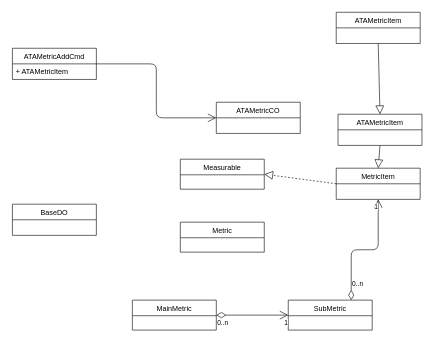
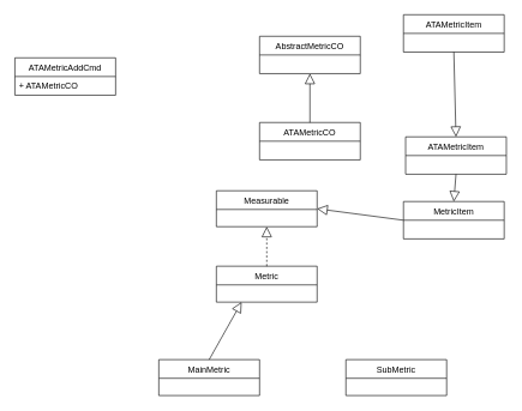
  <mxCell id="0" />
  <mxCell id="1" parent="0" />
+ <mxCell id="2" value="AbstractMetricCO" style="swimlane;fontStyle=0;childLayout=stackLayout;horizontal=1;startSize=26;fillColor=none;horizontalStack=0;resizeParent=1;resizeParentMax=0;resizeLast=0;collapsible=1;marginBottom=0;" parent="1" vertex="1"><mxGeometry x="360" y="50" width="140" height="52" as="geometry" /></mxCell>
  <mxCell id="3" value="ATAMetricCO" style="swimlane;fontStyle=0;childLayout=stackLayout;horizontal=1;startSize=26;fillColor=none;horizontalStack=0;resizeParent=1;resizeParentMax=0;resizeLast=0;collapsible=1;marginBottom=0;" parent="1" vertex="1"><mxGeometry x="360" y="170" width="140" height="52" as="geometry" /></mxCell>
+ <mxCell id="4" value="" style="endArrow=block;endFill=0;endSize=12;html=1;entryX=0.5;entryY=1;entryDx=0;entryDy=0;exitX=0.5;exitY=0;exitDx=0;exitDy=0;" parent="1" source="3" target="2" edge="1"><mxGeometry width="160" relative="1" as="geometry"><mxPoint x="440" y="60" as="sourcePoint" /><mxPoint x="440" y="-18" as="targetPoint" /></mxGeometry></mxCell>
  <mxCell id="5" value="ATAMetricAddCmd" style="swimlane;fontStyle=0;childLayout=stackLayout;horizontal=1;startSize=26;fillColor=none;horizontalStack=0;resizeParent=1;resizeParentMax=0;resizeLast=0;collapsible=1;marginBottom=0;" parent="1" vertex="1"><mxGeometry x="20" y="80" width="140" height="52" as="geometry" /></mxCell>
- <mxCell id="6" value="+ ATAMetricItem" style="text;strokeColor=none;fillColor=none;align=left;verticalAlign=top;spacingLeft=4;spacingRight=4;overflow=hidden;rotatable=0;points=[[0,0.5],[1,0.5]];portConstraint=eastwest;" parent="5" vertex="1"><mxGeometry y="26" width="140" height="26" as="geometry" /></mxCell>
- <mxCell id="7" value="" style="endArrow=open;endFill=1;endSize=12;html=1;entryX=0;entryY=0.5;entryDx=0;entryDy=0;exitX=1;exitY=0.5;exitDx=0;exitDy=0;edgeStyle=elbowEdgeStyle;" parent="1" source="5" target="3" edge="1"><mxGeometry width="160" relative="1" as="geometry"><mxPoint x="180" y="230" as="sourcePoint" /><mxPoint x="340" y="230" as="targetPoint" /></mxGeometry></mxCell>
+ <mxCell id="6" value="+ ATAMetricCO" style="text;strokeColor=none;fillColor=none;align=left;verticalAlign=top;spacingLeft=4;spacingRight=4;overflow=hidden;rotatable=0;points=[[0,0.5],[1,0.5]];portConstraint=eastwest;" parent="5" vertex="1"><mxGeometry y="26" width="140" height="26" as="geometry" /></mxCell>
  <mxCell id="8" value="ATAMetricItem" style="swimlane;fontStyle=0;childLayout=stackLayout;horizontal=1;startSize=26;fillColor=none;horizontalStack=0;resizeParent=1;resizeParentMax=0;resizeLast=0;collapsible=1;marginBottom=0;" parent="1" vertex="1"><mxGeometry x="560" y="20" width="140" height="52" as="geometry" /></mxCell>
- <mxCell id="9" value="BaseDO" style="swimlane;fontStyle=0;childLayout=stackLayout;horizontal=1;startSize=26;fillColor=none;horizontalStack=0;resizeParent=1;resizeParentMax=0;resizeLast=0;collapsible=1;marginBottom=0;" parent="1" vertex="1"><mxGeometry x="20" y="340" width="140" height="52" as="geometry" /></mxCell>
  <mxCell id="10" value="Measurable" style="swimlane;fontStyle=0;childLayout=stackLayout;horizontal=1;startSize=26;fillColor=none;horizontalStack=0;resizeParent=1;resizeParentMax=0;resizeLast=0;collapsible=1;marginBottom=0;" parent="1" vertex="1"><mxGeometry x="300" y="265" width="140" height="50" as="geometry" /></mxCell>
  <mxCell id="11" value="Metric" style="swimlane;fontStyle=0;childLayout=stackLayout;horizontal=1;startSize=26;fillColor=none;horizontalStack=0;resizeParent=1;resizeParentMax=0;resizeLast=0;collapsible=1;marginBottom=0;" parent="1" vertex="1"><mxGeometry x="300" y="370" width="140" height="50" as="geometry" /></mxCell>
+ <mxCell id="12" value="" style="endArrow=block;dashed=1;endFill=0;endSize=12;html=1;exitX=0.5;exitY=0;exitDx=0;exitDy=0;entryX=0.5;entryY=1;entryDx=0;entryDy=0;" parent="1" source="11" target="10" edge="1"><mxGeometry width="160" relative="1" as="geometry"><mxPoint x="160" y="100" as="sourcePoint" /><mxPoint x="370" y="340" as="targetPoint" /></mxGeometry></mxCell>
  <mxCell id="13" value="MainMetric" style="swimlane;fontStyle=0;childLayout=stackLayout;horizontal=1;startSize=26;fillColor=none;horizontalStack=0;resizeParent=1;resizeParentMax=0;resizeLast=0;collapsible=1;marginBottom=0;" parent="1" vertex="1"><mxGeometry x="220" y="500" width="140" height="50" as="geometry" /></mxCell>
+ <mxCell id="14" value="" style="endArrow=block;endFill=0;endSize=12;html=1;entryX=0.25;entryY=1;entryDx=0;entryDy=0;exitX=0.5;exitY=0;exitDx=0;exitDy=0;" parent="1" source="13" target="11" edge="1"><mxGeometry width="160" relative="1" as="geometry"><mxPoint x="100" y="480" as="sourcePoint" /><mxPoint x="100" y="402" as="targetPoint" /></mxGeometry></mxCell>
  <mxCell id="15" value="SubMetric" style="swimlane;fontStyle=0;childLayout=stackLayout;horizontal=1;startSize=26;fillColor=none;horizontalStack=0;resizeParent=1;resizeParentMax=0;resizeLast=0;collapsible=1;marginBottom=0;" parent="1" vertex="1"><mxGeometry x="480" y="500" width="140" height="50" as="geometry" /></mxCell>
- <mxCell id="16" value="" style="endArrow=open;html=1;endSize=12;startArrow=diamondThin;startSize=14;startFill=0;edgeStyle=orthogonalEdgeStyle;entryX=0;entryY=0.5;entryDx=0;entryDy=0;exitX=1;exitY=0.5;exitDx=0;exitDy=0;" parent="1" source="13" target="15" edge="1"><mxGeometry relative="1" as="geometry"><mxPoint x="360" y="504" as="sourcePoint" /><mxPoint x="480" y="504.41" as="targetPoint" /></mxGeometry></mxCell>
- <mxCell id="17" value="0..n" style="edgeLabel;resizable=0;html=1;align=left;verticalAlign=top;" parent="16" connectable="0" vertex="1"><mxGeometry x="-1" relative="1" as="geometry" /></mxCell>
- <mxCell id="18" value="1" style="edgeLabel;resizable=0;html=1;align=right;verticalAlign=top;" parent="16" connectable="0" vertex="1"><mxGeometry x="1" relative="1" as="geometry" /></mxCell>
  <mxCell id="19" value="ATAMetricItem" style="swimlane;fontStyle=0;childLayout=stackLayout;horizontal=1;startSize=26;fillColor=none;horizontalStack=0;resizeParent=1;resizeParentMax=0;resizeLast=0;collapsible=1;marginBottom=0;" parent="1" vertex="1"><mxGeometry x="563" y="190" width="140" height="52" as="geometry" /></mxCell>
  <mxCell id="20" value="MetricItem" style="swimlane;fontStyle=0;childLayout=stackLayout;horizontal=1;startSize=26;fillColor=none;horizontalStack=0;resizeParent=1;resizeParentMax=0;resizeLast=0;collapsible=1;marginBottom=0;" parent="1" vertex="1"><mxGeometry x="560" y="280" width="140" height="52" as="geometry" /></mxCell>
  <mxCell id="21" value="" style="endArrow=block;endFill=0;endSize=12;html=1;entryX=0.5;entryY=0;entryDx=0;entryDy=0;exitX=0.5;exitY=1;exitDx=0;exitDy=0;" parent="1" source="8" target="19" edge="1"><mxGeometry width="160" relative="1" as="geometry"><mxPoint x="440" y="30" as="sourcePoint" /><mxPoint x="440" y="-38" as="targetPoint" /></mxGeometry></mxCell>
  <mxCell id="22" value="" style="endArrow=block;endFill=0;endSize=12;html=1;exitX=0.5;exitY=1;exitDx=0;exitDy=0;" parent="1" source="19" edge="1"><mxGeometry width="160" relative="1" as="geometry"><mxPoint x="640" y="82" as="sourcePoint" /><mxPoint x="630" y="280" as="targetPoint" /></mxGeometry></mxCell>
- <mxCell id="23" value="" style="endArrow=block;dashed=1;endFill=0;endSize=12;html=1;exitX=0;exitY=0.5;exitDx=0;exitDy=0;entryX=1;entryY=0.5;entryDx=0;entryDy=0;" parent="1" source="20" target="10" edge="1"><mxGeometry width="160" relative="1" as="geometry"><mxPoint x="380" y="380" as="sourcePoint" /><mxPoint x="380" y="325" as="targetPoint" /></mxGeometry></mxCell>
- <mxCell id="24" value="" style="endArrow=open;html=1;endSize=12;startArrow=diamondThin;startSize=14;startFill=0;edgeStyle=orthogonalEdgeStyle;entryX=0.5;entryY=1;entryDx=0;entryDy=0;exitX=0.75;exitY=0;exitDx=0;exitDy=0;" parent="1" source="15" target="20" edge="1"><mxGeometry relative="1" as="geometry"><mxPoint x="370" y="535" as="sourcePoint" /><mxPoint x="490" y="535" as="targetPoint" /></mxGeometry></mxCell>
- <mxCell id="25" value="0..n" style="edgeLabel;resizable=0;html=1;align=left;verticalAlign=top;" parent="24" connectable="0" vertex="1"><mxGeometry x="-1" relative="1" as="geometry"><mxPoint y="-40" as="offset" /></mxGeometry></mxCell>
- <mxCell id="26" value="1" style="edgeLabel;resizable=0;html=1;align=right;verticalAlign=top;" parent="24" connectable="0" vertex="1"><mxGeometry x="1" relative="1" as="geometry" /></mxCell>
+ <mxCell id="23" value="" style="endArrow=block;dashed=0;endFill=0;endSize=12;html=1;exitX=0;exitY=0.5;exitDx=0;exitDy=0;entryX=1;entryY=0.5;entryDx=0;entryDy=0;" parent="1" source="20" target="10" edge="1"><mxGeometry width="160" relative="1" as="geometry"><mxPoint x="380" y="380" as="sourcePoint" /><mxPoint x="380" y="325" as="targetPoint" /></mxGeometry></mxCell>
